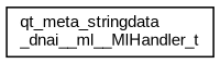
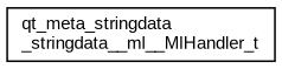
  digraph {
    rankdir=LR
    fontname="Liberation Sans"
-   n1 [color=black fillcolor=white fontname="Liberation Sans" fontsize=10 height=0.2 label="qt_meta_stringdata\l_dnai__ml__MlHandler_t" shape=record style=filled width=0.4]
+   n1 [color=black fillcolor=white fontname="Liberation Sans" fontsize=10 height=0.2 label="qt_meta_stringdata\l_stringdata__ml__MlHandler_t" shape=record style=filled width=0.4]
  }
